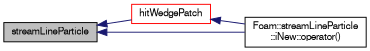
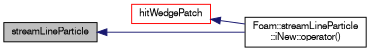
  digraph {
    rankdir=LR
    node [color=black fontname=FreeSans fontsize=10 shape=record]
    edge [color=midnightblue dir=back fontname=FreeSans fontsize=10 labelfontname=FreeSans labelfontsize=10 style=solid]
    n1 [fillcolor=grey75 fontcolor=black height=0.2 label=streamLineParticle style=filled width=0.4]
    n2 [color=red height=0.2 label=hitWedgePatch width=0.4]
    n3 [height=0.2 label="Foam::streamLineParticle\l::iNew::operator()" width=0.4]
-   n1 -> n2
    n1 -> n3
    n2 -> n3
  }
